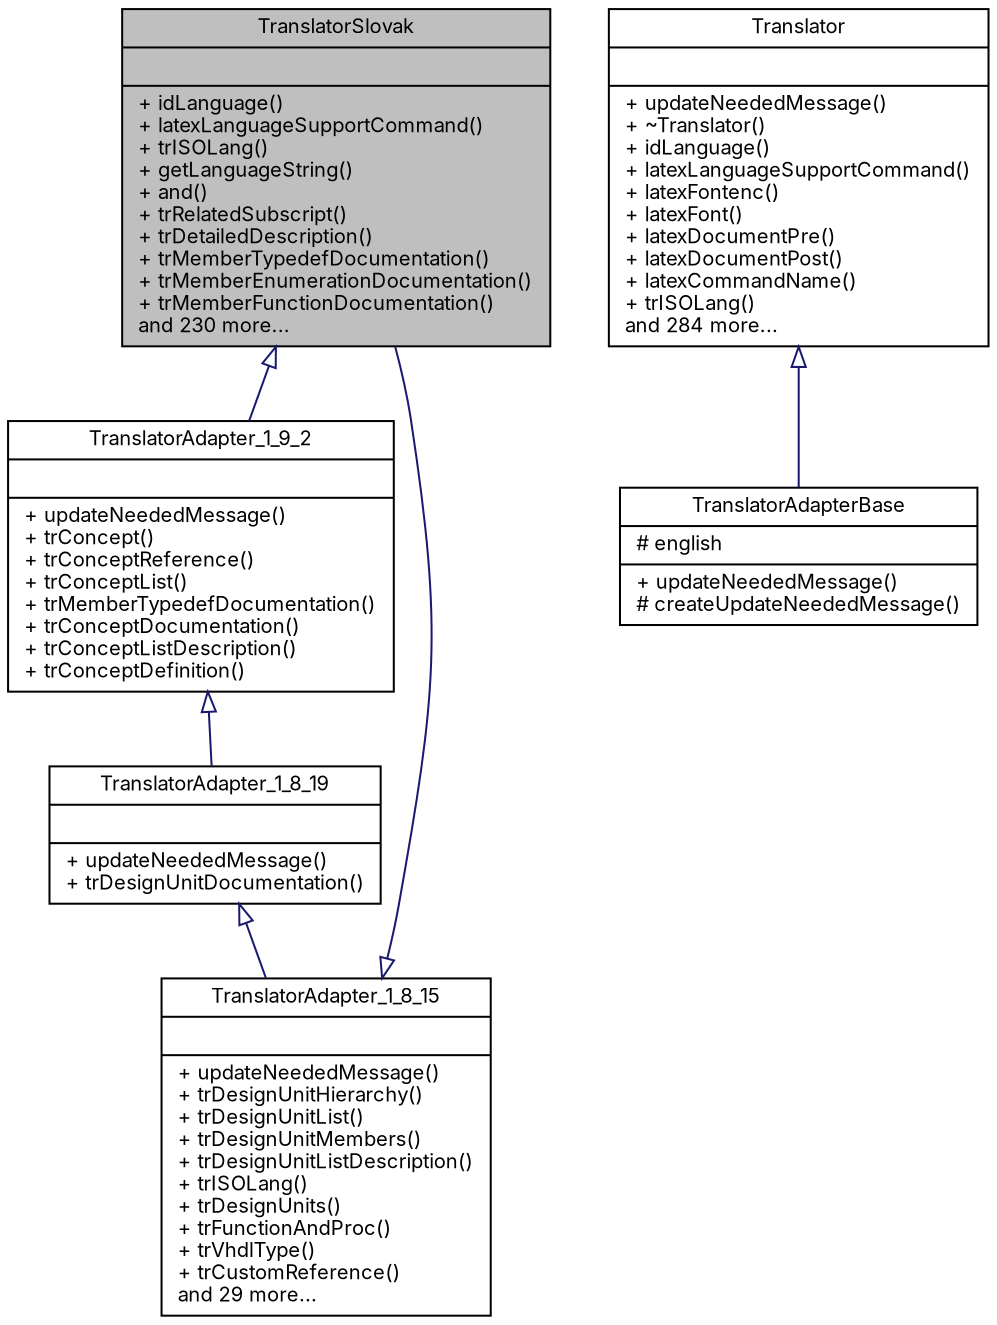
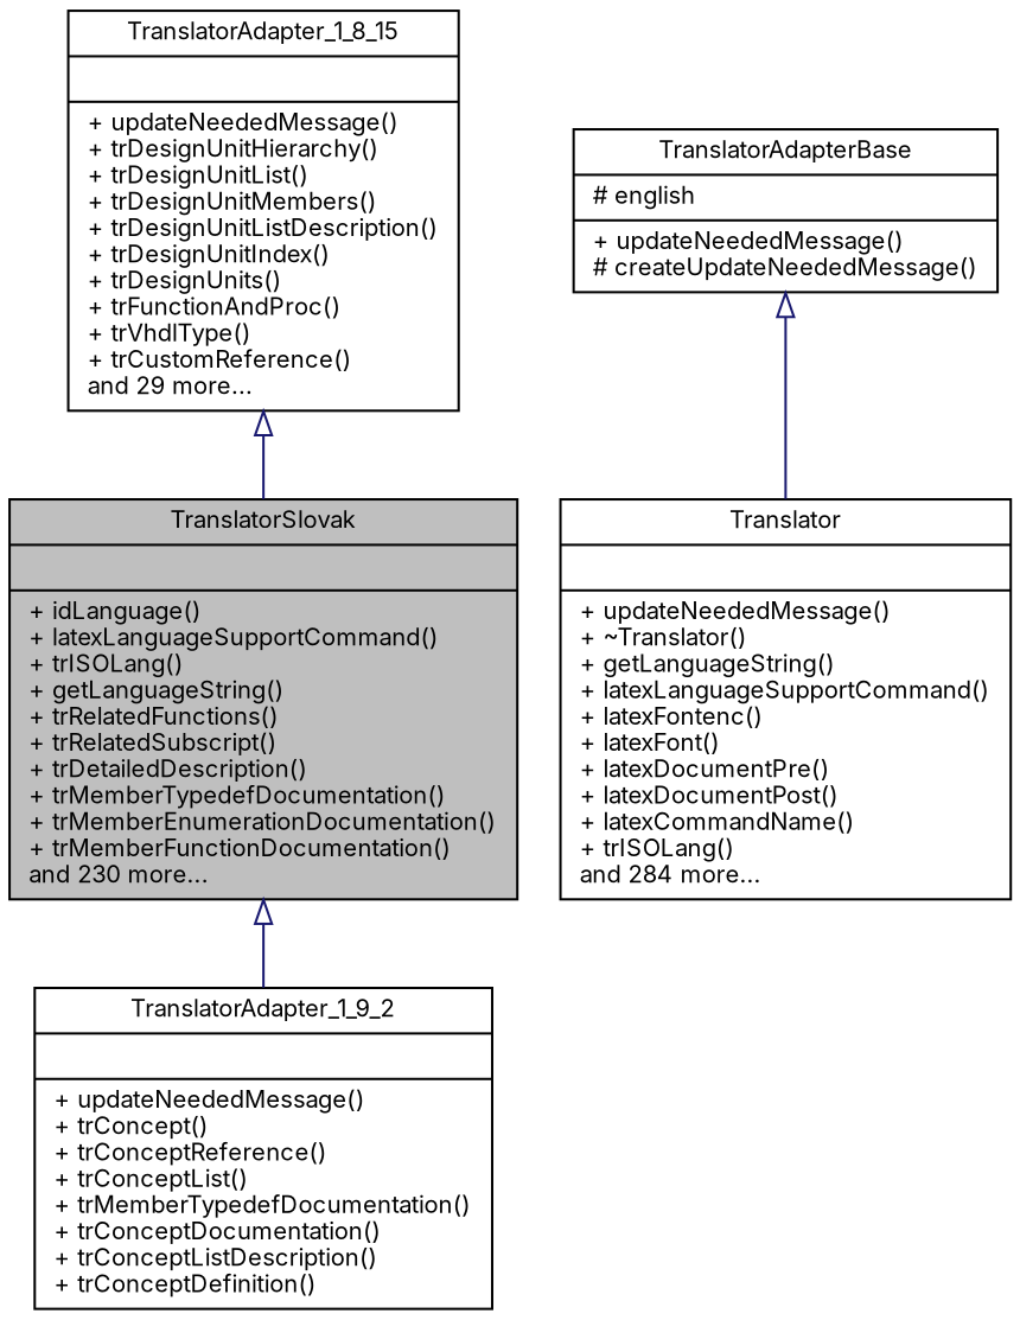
  digraph {
    fontname=Inter
    node [color=black fillcolor=white fontname=Inter fontsize=10 shape=record style=filled]
    edge [arrowtail=onormal color=midnightblue dir=back fontname=Inter fontsize=10 labelfontname=Helvetica labelfontsize=10 style=solid]
-   n1 [fillcolor=grey75 fontcolor=black height=0.2 label="{TranslatorSlovak\n||+ idLanguage()\l+ latexLanguageSupportCommand()\l+ trISOLang()\l+ getLanguageString()\l+ and()\l+ trRelatedSubscript()\l+ trDetailedDescription()\l+ trMemberTypedefDocumentation()\l+ trMemberEnumerationDocumentation()\l+ trMemberFunctionDocumentation()\land 230 more...\l}" width=0.4]
+   n1 [fillcolor=grey75 fontcolor=black height=0.2 label="{TranslatorSlovak\n||+ idLanguage()\l+ latexLanguageSupportCommand()\l+ trISOLang()\l+ getLanguageString()\l+ trRelatedFunctions()\l+ trRelatedSubscript()\l+ trDetailedDescription()\l+ trMemberTypedefDocumentation()\l+ trMemberEnumerationDocumentation()\l+ trMemberFunctionDocumentation()\land 230 more...\l}" width=0.4]
    n2 [height=0.2 label="{TranslatorAdapter_1_9_2\n||+ updateNeededMessage()\l+ trConcept()\l+ trConceptReference()\l+ trConceptList()\l+ trMemberTypedefDocumentation()\l+ trConceptDocumentation()\l+ trConceptListDescription()\l+ trConceptDefinition()\l}" width=0.4]
-   n3 [height=0.2 label="{TranslatorAdapter_1_8_15\n||+ updateNeededMessage()\l+ trDesignUnitHierarchy()\l+ trDesignUnitList()\l+ trDesignUnitMembers()\l+ trDesignUnitListDescription()\l+ trISOLang()\l+ trDesignUnits()\l+ trFunctionAndProc()\l+ trVhdlType()\l+ trCustomReference()\land 29 more...\l}" width=0.4]
-   n4 [height=0.2 label="{TranslatorAdapter_1_8_19\n||+ updateNeededMessage()\l+ trDesignUnitDocumentation()\l}" width=0.4]
+   n3 [height=0.2 label="{TranslatorAdapter_1_8_15\n||+ updateNeededMessage()\l+ trDesignUnitHierarchy()\l+ trDesignUnitList()\l+ trDesignUnitMembers()\l+ trDesignUnitListDescription()\l+ trDesignUnitIndex()\l+ trDesignUnits()\l+ trFunctionAndProc()\l+ trVhdlType()\l+ trCustomReference()\land 29 more...\l}" width=0.4]
    n5 [height=0.2 label="{TranslatorAdapterBase\n|# english\l|+ updateNeededMessage()\l# createUpdateNeededMessage()\l}" width=0.4]
-   n6 [height=0.2 label="{Translator\n||+ updateNeededMessage()\l+ ~Translator()\l+ idLanguage()\l+ latexLanguageSupportCommand()\l+ latexFontenc()\l+ latexFont()\l+ latexDocumentPre()\l+ latexDocumentPost()\l+ latexCommandName()\l+ trISOLang()\land 284 more...\l}" width=0.4]
+   n6 [height=0.2 label="{Translator\n||+ updateNeededMessage()\l+ ~Translator()\l+ getLanguageString()\l+ latexLanguageSupportCommand()\l+ latexFontenc()\l+ latexFont()\l+ latexDocumentPre()\l+ latexDocumentPost()\l+ latexCommandName()\l+ trISOLang()\land 284 more...\l}" width=0.4]
    n1 -> n2
-   n2 -> n4
    n3 -> n1
-   n4 -> n3
-   n6 -> n5
+   n5 -> n6
  }
